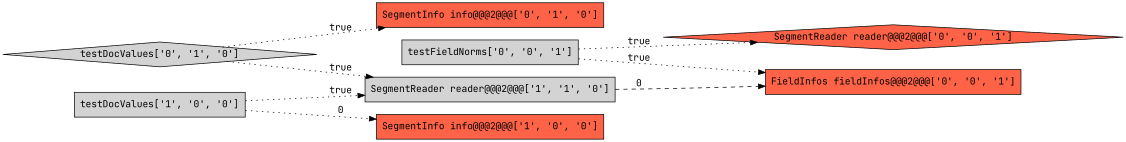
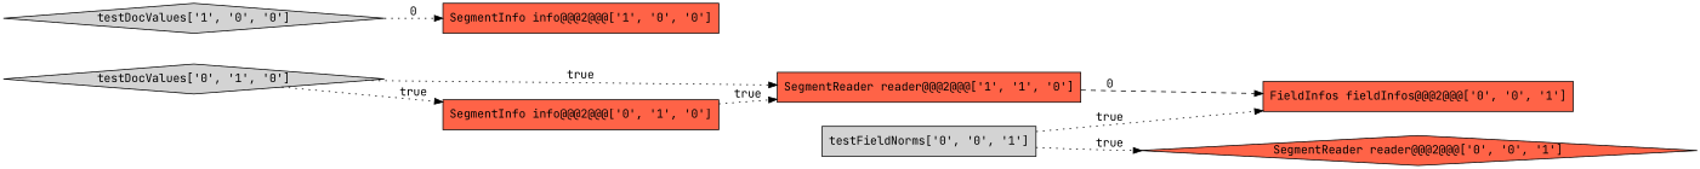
  digraph {
    fontname="JetBrains Mono"
    rankdir=LR
    node [fillcolor=tomato fontname="JetBrains Mono" shape=box style=filled]
    edge [fontname="JetBrains Mono" style=dotted]
    n1 [fillcolor=lightgray label="testDocValues['0', '1', '0']" shape=diamond]
-   n2 [fillcolor=lightgray label="SegmentReader reader@@@2@@@['1', '1', '0']"]
+   n2 [label="SegmentReader reader@@@2@@@['1', '1', '0']"]
    n3 [label="SegmentInfo info@@@2@@@['0', '1', '0']"]
    n4 [label="FieldInfos fieldInfos@@@2@@@['0', '0', '1']"]
-   n5 [fillcolor=lightgray label="testDocValues['1', '0', '0']"]
+   n5 [fillcolor=lightgray label="testDocValues['1', '0', '0']" shape=diamond]
    n6 [label="SegmentInfo info@@@2@@@['1', '0', '0']"]
    n7 [fillcolor=lightgray label="testFieldNorms['0', '0', '1']"]
    n8 [label="SegmentReader reader@@@2@@@['0', '0', '1']" shape=diamond]
    n1 -> n2 [label=true]
    n1 -> n3 [label=true]
    n2 -> n4 [label=0 style=dashed]
-   n5 -> n2 [label=true]
+   n3 -> n2 [label=true]
    n5 -> n6 [label=0]
    n7 -> n4 [label=true]
    n7 -> n8 [label=true]
  }
